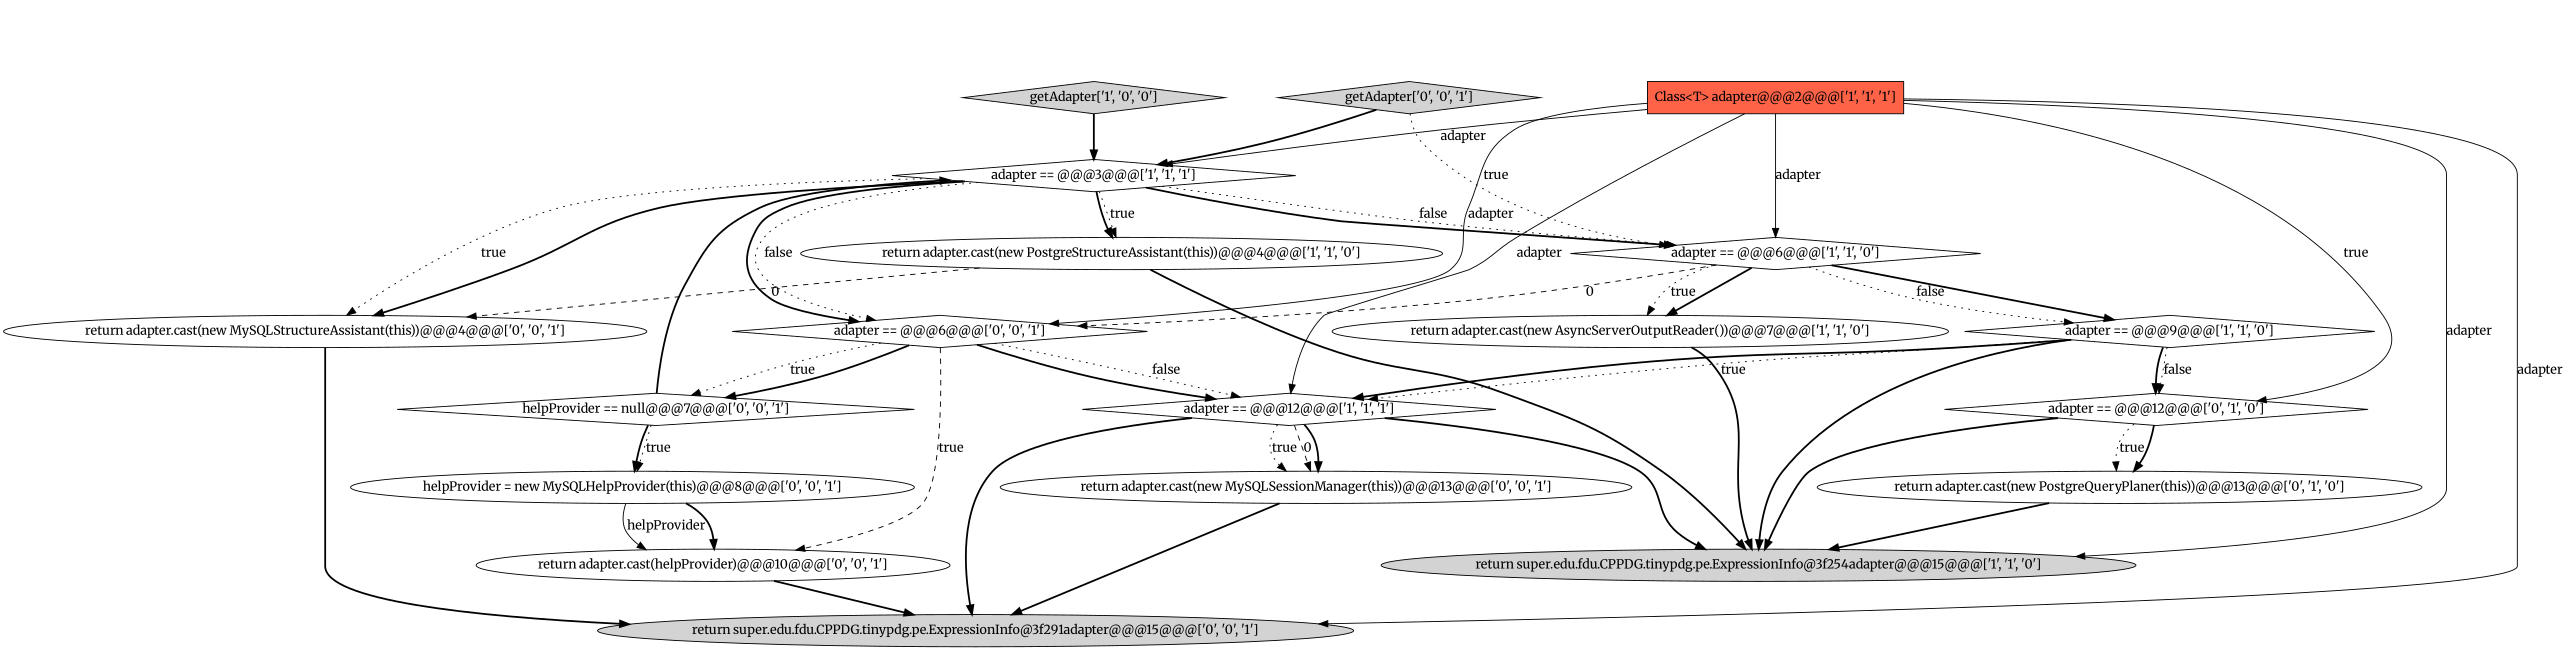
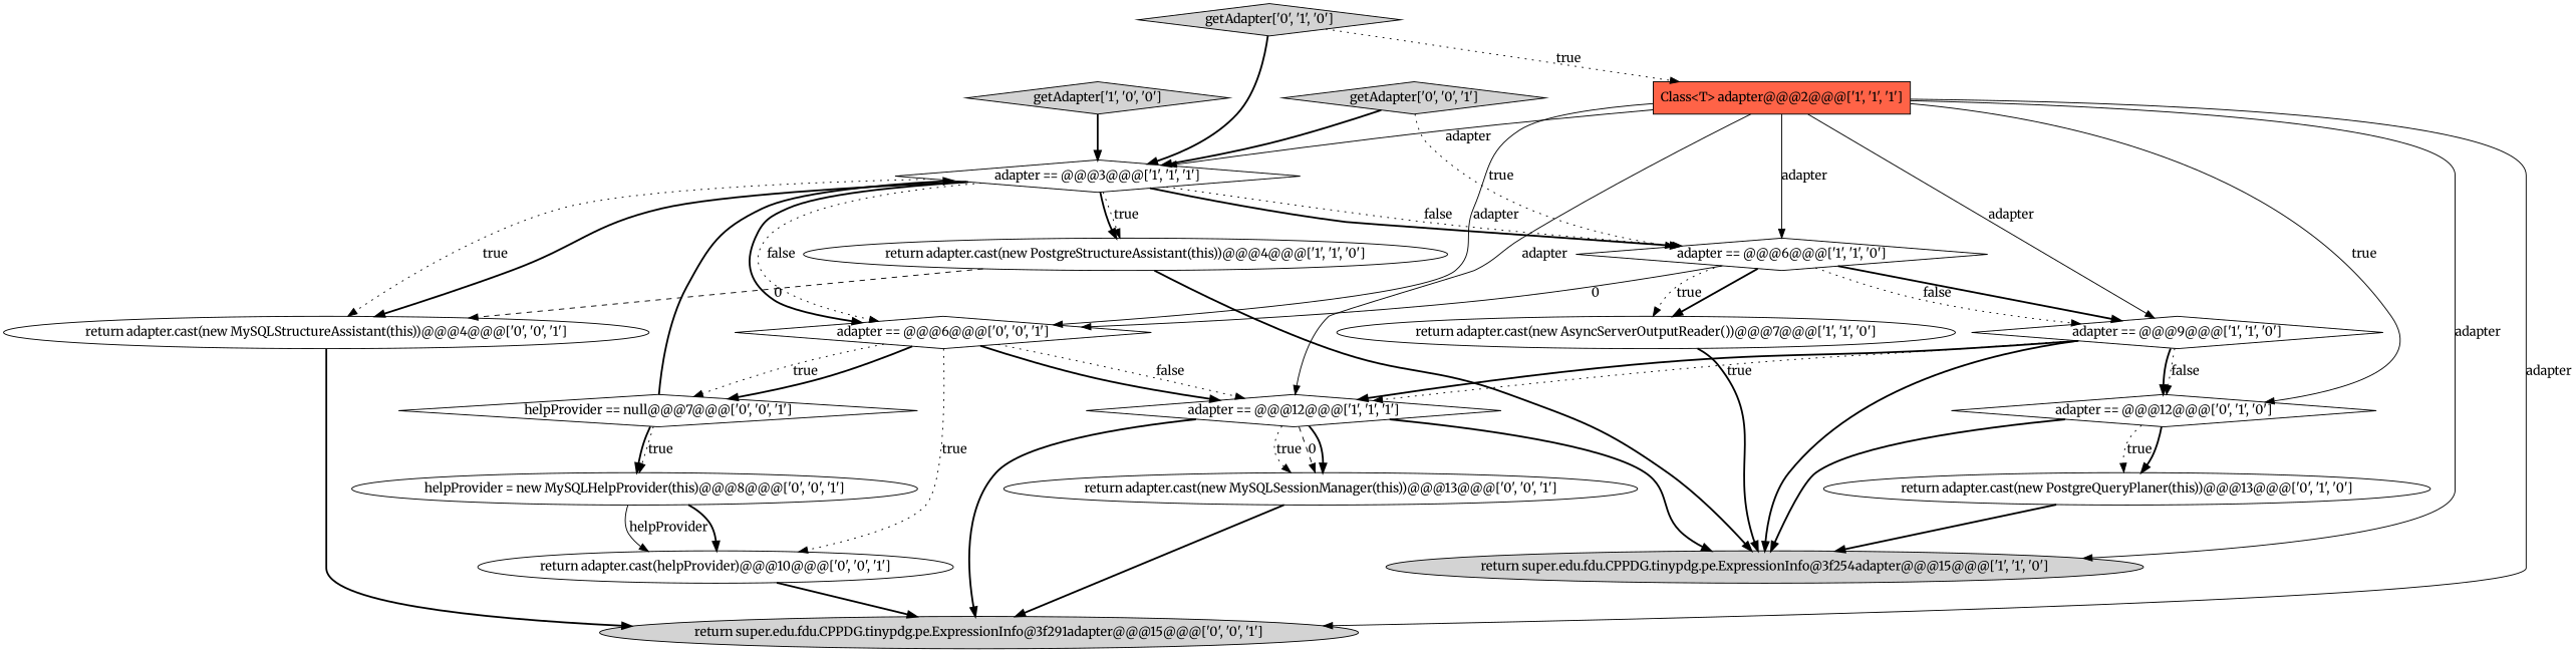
  digraph {
    fontname=Merriweather
    node [fillcolor=white fontname=Merriweather shape=diamond style=filled]
    edge [fontname=Merriweather style=bold]
    n1 [label="return adapter.cast(new MySQLSessionManager(this))@@@13@@@['0', '0', '1']" shape=ellipse]
    n2 [fillcolor=lightgray label="return super.edu.fdu.CPPDG.tinypdg.pe.ExpressionInfo@3f291adapter@@@15@@@['0', '0', '1']" shape=ellipse]
    n3 [fillcolor=tomato label="Class<T> adapter@@@2@@@['1', '1', '1']" shape=box]
    n4 [label="adapter == @@@3@@@['1', '1', '1']"]
    n5 [label="adapter == @@@6@@@['0', '0', '1']"]
    n6 [fillcolor=lightgray label="return super.edu.fdu.CPPDG.tinypdg.pe.ExpressionInfo@3f254adapter@@@15@@@['1', '1', '0']" shape=ellipse]
    n7 [label="adapter == @@@9@@@['1', '1', '0']"]
    n8 [label="adapter == @@@12@@@['1', '1', '1']"]
    n9 [label="adapter == @@@12@@@['0', '1', '0']"]
    n10 [label="adapter == @@@6@@@['1', '1', '0']"]
    n11 [label="return adapter.cast(new MySQLStructureAssistant(this))@@@4@@@['0', '0', '1']" shape=ellipse]
    n12 [label="return adapter.cast(new PostgreStructureAssistant(this))@@@4@@@['1', '1', '0']" shape=ellipse]
    n13 [label="return adapter.cast(helpProvider)@@@10@@@['0', '0', '1']" shape=ellipse]
    n14 [label="helpProvider == null@@@7@@@['0', '0', '1']"]
    n15 [label="return adapter.cast(new PostgreQueryPlaner(this))@@@13@@@['0', '1', '0']" shape=ellipse]
    n16 [label="return adapter.cast(new AsyncServerOutputReader())@@@7@@@['1', '1', '0']" shape=ellipse]
+   n17 [fillcolor=lightgray label="getAdapter['0', '1', '0']"]
    n18 [label="helpProvider = new MySQLHelpProvider(this)@@@8@@@['0', '0', '1']" shape=ellipse]
    n19 [fillcolor=lightgray label="getAdapter['1', '0', '0']"]
    n20 [fillcolor=lightgray label="getAdapter['0', '0', '1']"]
    n1 -> n2
    n3 -> n2 [label=adapter style=solid]
    n3 -> n4 [label=adapter style=solid]
    n3 -> n5 [label=adapter style=solid]
    n3 -> n6 [label=adapter style=solid]
+   n3 -> n7 [label=adapter style=solid]
    n3 -> n8 [label=adapter style=solid]
    n3 -> n9 [label=true style=solid]
    n3 -> n10 [label=adapter style=solid]
    n4 -> n5 [label=false style=dotted]
    n4 -> n5
    n4 -> n10
    n4 -> n10 [label=false style=dotted]
    n4 -> n11 [label=true style=dotted]
    n4 -> n11
    n4 -> n12 [label=true style=dotted]
    n4 -> n12
    n5 -> n8 [label=false style=dotted]
    n5 -> n8
-   n5 -> n13 [label=true style=dashed]
+   n5 -> n13 [label=true style=dotted]
    n5 -> n14
    n5 -> n14 [label=true style=dotted]
    n7 -> n6
    n7 -> n8
    n7 -> n8 [label=true style=dotted]
    n7 -> n9
    n7 -> n9 [label=false style=dotted]
    n8 -> n1 [label=0 style=dashed]
    n8 -> n1
    n8 -> n1 [label=true style=dotted]
    n8 -> n2
    n8 -> n6
    n9 -> n6
    n9 -> n15 [label=true style=dotted]
    n9 -> n15
-   n10 -> n5 [label=0 style=dashed]
+   n10 -> n5 [label=0 style=solid]
    n10 -> n7
    n10 -> n7 [label=false style=dotted]
    n10 -> n16
    n10 -> n16 [label=true style=dotted]
    n11 -> n2
    n12 -> n6
    n12 -> n11 [label=0 style=dashed]
    n13 -> n2
    n14 -> n4
    n14 -> n18
    n14 -> n18 [label=true style=dotted]
    n15 -> n6
    n16 -> n6
+   n17 -> n3 [label=true style=dotted]
+   n17 -> n4
    n18 -> n13 [label=helpProvider style=solid]
    n18 -> n13
    n19 -> n4
    n20 -> n4
    n20 -> n10 [label=true style=dotted]
  }
